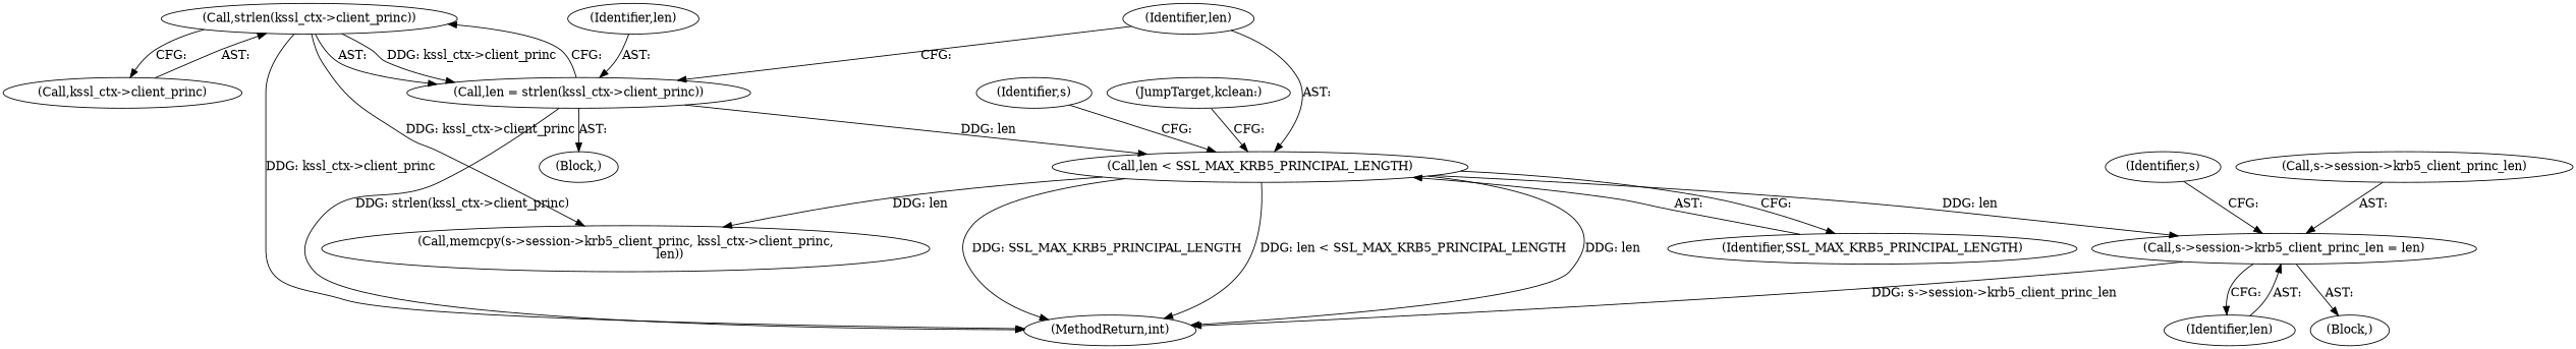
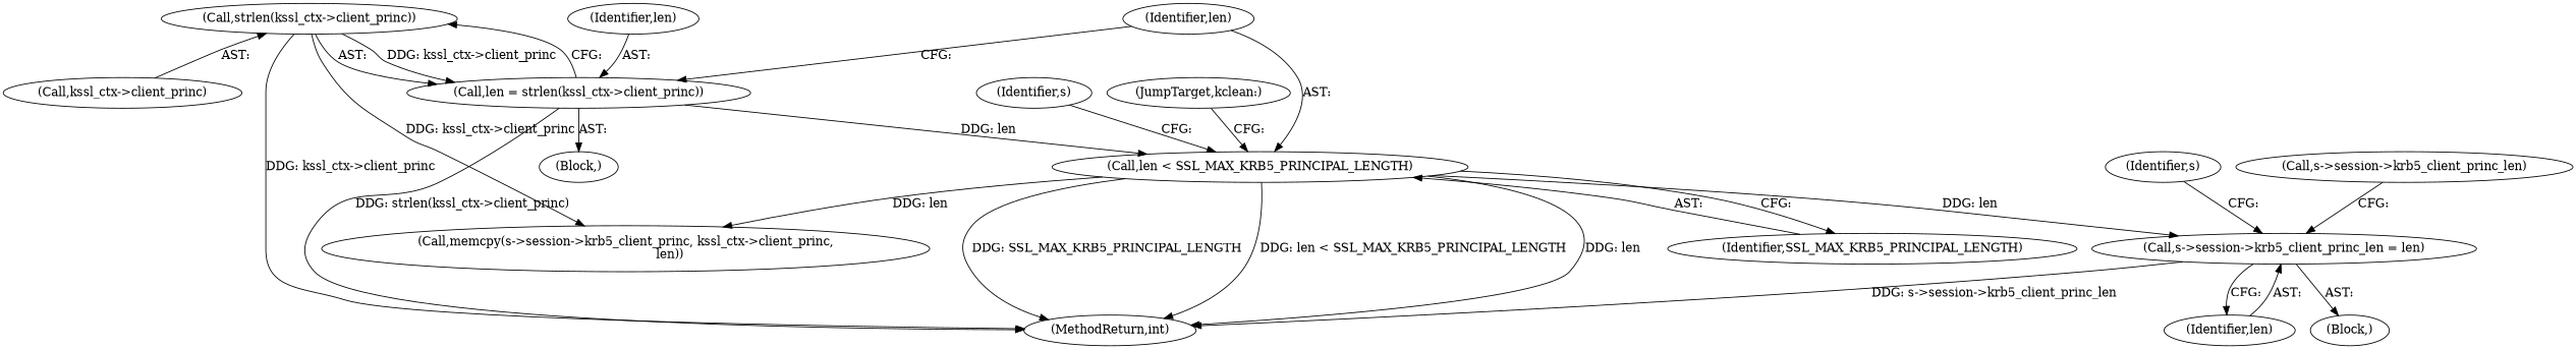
  digraph {
    n1 [label="(Call,s->session->krb5_client_princ_len = len)"]
    n2 [label="(Block,)"]
    n3 [label="(Identifier,len)"]
    n4 [label="(MethodReturn,int)"]
    n5 [label="(Call,len < SSL_MAX_KRB5_PRINCIPAL_LENGTH)"]
    n6 [label="(Identifier,SSL_MAX_KRB5_PRINCIPAL_LENGTH)"]
    n7 [label="(Call,memcpy(s->session->krb5_client_princ, kssl_ctx->client_princ,\n                       len))"]
    n8 [label="(Call,len = strlen(kssl_ctx->client_princ))"]
    n9 [label="(Call,strlen(kssl_ctx->client_princ))"]
    n10 [label="(Block,)"]
    n11 [label="(Call,kssl_ctx->client_princ)"]
    n12 [label="(JumpTarget,kclean:)"]
    n13 [label="(Identifier,s)"]
    n14 [label="(Identifier,len)"]
    n15 [label="(Identifier,s)"]
    n16 [label="(Call,s->session->krb5_client_princ_len)"]
    n17 [label="(Identifier,len)"]
    n1 -> n2 [label="AST: "]
    n1 -> n3 [label="CFG: "]
    n1 -> n4 [label="DDG: s->session->krb5_client_princ_len"]
    n3 -> n1 [label="AST: "]
    n5 -> n1 [label="DDG: len"]
    n5 -> n4 [label="DDG: SSL_MAX_KRB5_PRINCIPAL_LENGTH"]
    n5 -> n4 [label="DDG: len < SSL_MAX_KRB5_PRINCIPAL_LENGTH"]
    n5 -> n4 [label="DDG: len"]
    n5 -> n6 [label="CFG: "]
    n5 -> n7 [label="DDG: len"]
    n6 -> n5 [label="AST: "]
    n8 -> n4 [label="DDG: strlen(kssl_ctx->client_princ)"]
    n8 -> n5 [label="DDG: len"]
    n8 -> n9 [label="CFG: "]
    n8 -> n10 [label="AST: "]
    n9 -> n4 [label="DDG: kssl_ctx->client_princ"]
    n9 -> n7 [label="DDG: kssl_ctx->client_princ"]
    n9 -> n8 [label="AST: "]
    n9 -> n8 [label="DDG: kssl_ctx->client_princ"]
-   n9 -> n11 [label="CFG: "]
    n11 -> n9 [label="AST: "]
    n12 -> n5 [label="CFG: "]
    n13 -> n1 [label="CFG: "]
    n14 -> n5 [label="AST: "]
    n14 -> n8 [label="CFG: "]
    n15 -> n5 [label="CFG: "]
-   n16 -> n1 [label="AST: "]
+   n16 -> n1 [label="CFG: "]
    n17 -> n8 [label="AST: "]
  }
